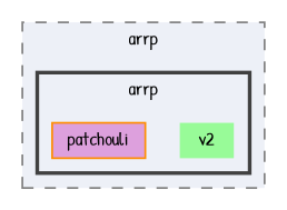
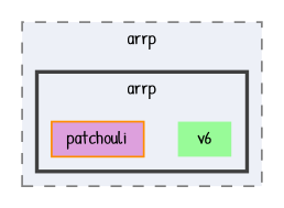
  digraph {
    compound=true
    fontname="Patrick Hand"
    node [fontname="Patrick Hand" fontsize=10 style=filled]
-   n1 [height=0.2 label=v2 shape=plaintext width=0.4 fillcolor=palegreen color=purple]
+   n1 [height=0.2 label=v6 shape=plaintext width=0.4 fillcolor=palegreen color=purple]
    n2 [color=darkorange fillcolor=plum height=0.2 label=patchouli shape=box width=0.4]
    subgraph cluster_1 {
      bgcolor="#edf0f7"
      fontsize=10
      label=arrp
      pencolor=grey50
      style="filled,dashed"
      subgraph cluster_2 {
        bgcolor="#edf0f7"
        fontsize=10
        pencolor=grey25
        style="filled,bold"
        n1
        n2
      }
    }
  }
